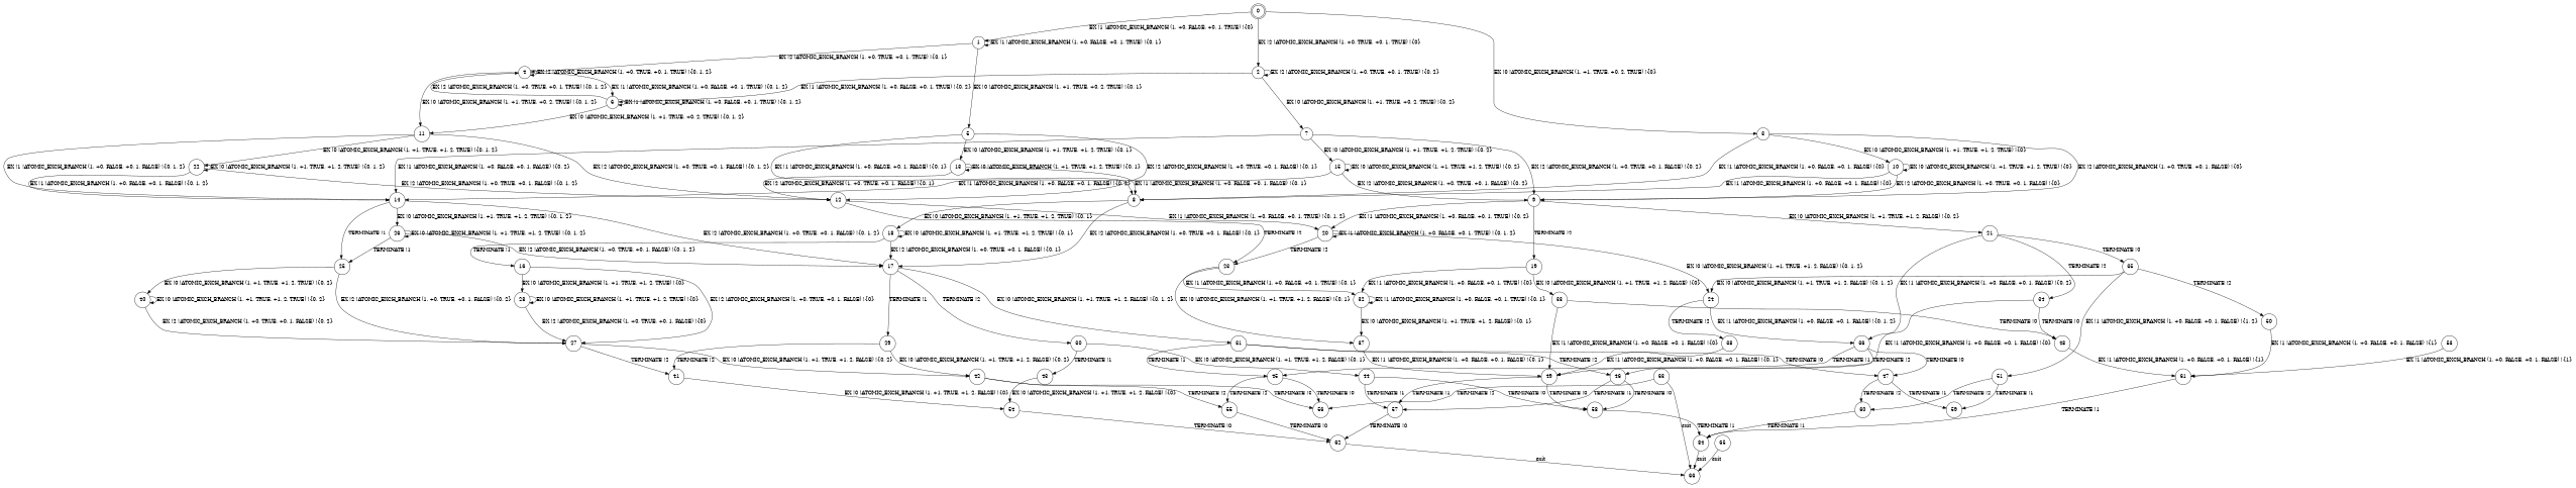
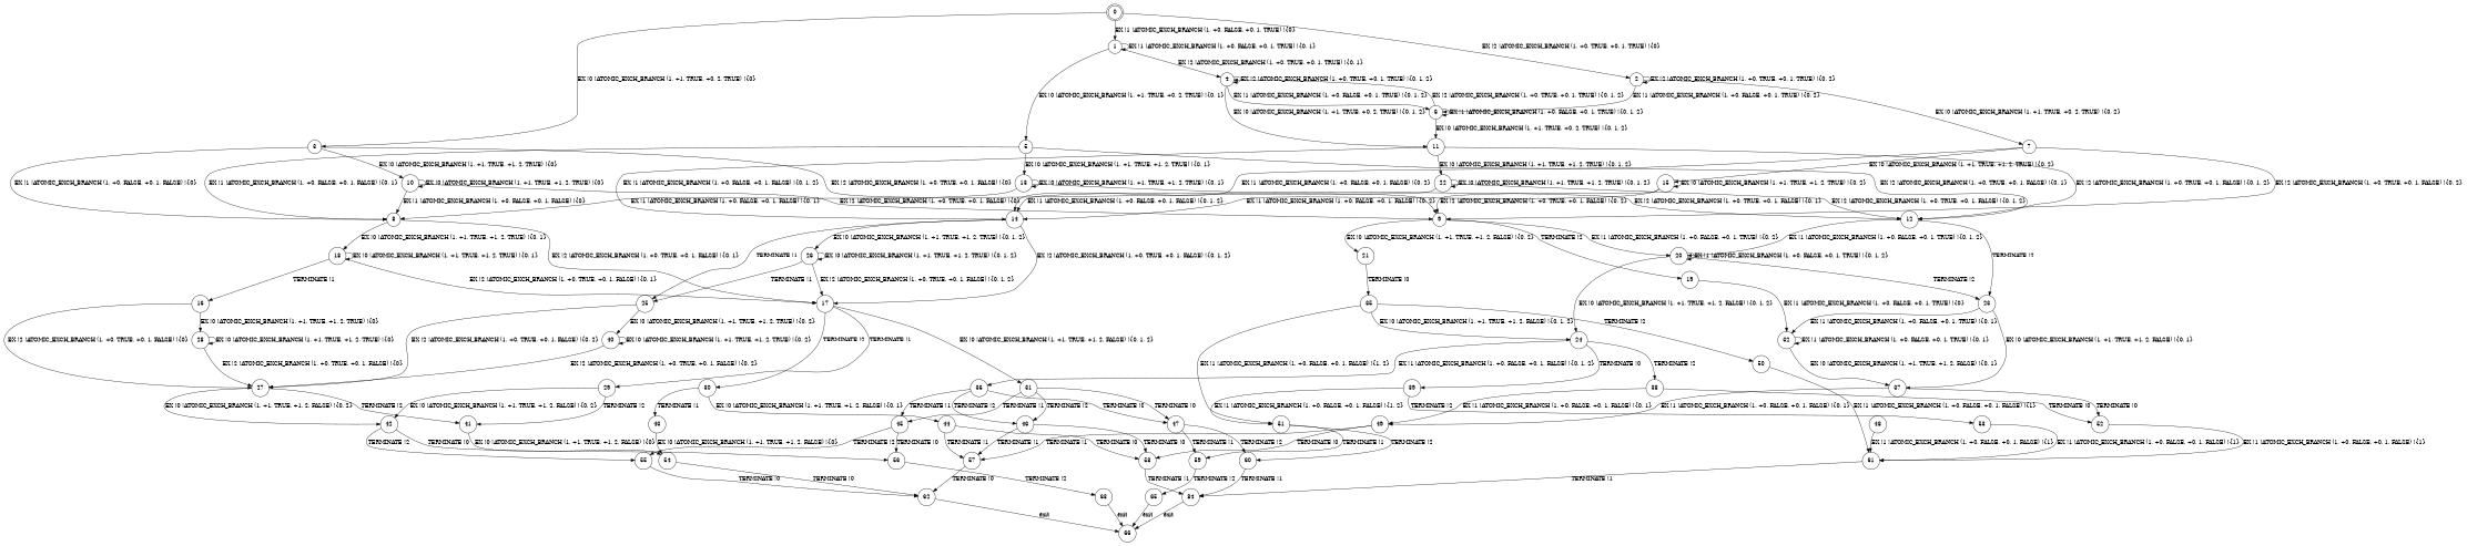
  digraph {
    node [shape=circle]
    0 [peripheries=2]
    1
    2
    3
    4
    5
    6
    7
    8
    9
    10
    11
    12
    13
    14
    15
    17
    18
    19
    20
    21
    22
    23
    25
    26
    16
    27
    28
    29
    30
    31
    32
-   33
    24
-   34
    35
    36
    37
    38
+   39
    40
    41
    42
    43
    44
    45
    46
    47
    48
    49
    50
    51
+   52
    53
    54
    55
    56
    57
    58
    59
    60
    61
    62
    63
    n65 [label=84]
    65
    66
    0 -> 1 [label="EX !1 !ATOMIC_EXCH_BRANCH (1, +0, FALSE, +0, 1, TRUE) !{0}"]
    0 -> 2 [label="EX !2 !ATOMIC_EXCH_BRANCH (1, +0, TRUE, +0, 1, TRUE) !{0}"]
    0 -> 3 [label="EX !0 !ATOMIC_EXCH_BRANCH (1, +1, TRUE, +0, 2, TRUE) !{0}"]
    1 -> 1 [label="EX !1 !ATOMIC_EXCH_BRANCH (1, +0, FALSE, +0, 1, TRUE) !{0, 1}"]
    1 -> 4 [label="EX !2 !ATOMIC_EXCH_BRANCH (1, +0, TRUE, +0, 1, TRUE) !{0, 1}"]
    1 -> 5 [label="EX !0 !ATOMIC_EXCH_BRANCH (1, +1, TRUE, +0, 2, TRUE) !{0, 1}"]
    2 -> 2 [label="EX !2 !ATOMIC_EXCH_BRANCH (1, +0, TRUE, +0, 1, TRUE) !{0, 2}"]
    2 -> 6 [label="EX !1 !ATOMIC_EXCH_BRANCH (1, +0, FALSE, +0, 1, TRUE) !{0, 2}"]
    2 -> 7 [label="EX !0 !ATOMIC_EXCH_BRANCH (1, +1, TRUE, +0, 2, TRUE) !{0, 2}"]
    3 -> 8 [label="EX !1 !ATOMIC_EXCH_BRANCH (1, +0, FALSE, +0, 1, FALSE) !{0}"]
    3 -> 9 [label="EX !2 !ATOMIC_EXCH_BRANCH (1, +0, TRUE, +0, 1, FALSE) !{0}"]
    3 -> 10 [label="EX !0 !ATOMIC_EXCH_BRANCH (1, +1, TRUE, +1, 2, TRUE) !{0}"]
    4 -> 4 [label="EX !2 !ATOMIC_EXCH_BRANCH (1, +0, TRUE, +0, 1, TRUE) !{0, 1, 2}"]
    4 -> 6 [label="EX !1 !ATOMIC_EXCH_BRANCH (1, +0, FALSE, +0, 1, TRUE) !{0, 1, 2}"]
    4 -> 11 [label="EX !0 !ATOMIC_EXCH_BRANCH (1, +1, TRUE, +0, 2, TRUE) !{0, 1, 2}"]
    5 -> 8 [label="EX !1 !ATOMIC_EXCH_BRANCH (1, +0, FALSE, +0, 1, FALSE) !{0, 1}"]
    5 -> 12 [label="EX !2 !ATOMIC_EXCH_BRANCH (1, +0, TRUE, +0, 1, FALSE) !{0, 1}"]
    5 -> 13 [label="EX !0 !ATOMIC_EXCH_BRANCH (1, +1, TRUE, +1, 2, TRUE) !{0, 1}"]
    6 -> 4 [label="EX !2 !ATOMIC_EXCH_BRANCH (1, +0, TRUE, +0, 1, TRUE) !{0, 1, 2}"]
    6 -> 6 [label="EX !1 !ATOMIC_EXCH_BRANCH (1, +0, FALSE, +0, 1, TRUE) !{0, 1, 2}"]
    6 -> 11 [label="EX !0 !ATOMIC_EXCH_BRANCH (1, +1, TRUE, +0, 2, TRUE) !{0, 1, 2}"]
    7 -> 9 [label="EX !2 !ATOMIC_EXCH_BRANCH (1, +0, TRUE, +0, 1, FALSE) !{0, 2}"]
    7 -> 14 [label="EX !1 !ATOMIC_EXCH_BRANCH (1, +0, FALSE, +0, 1, FALSE) !{0, 2}"]
    7 -> 15 [label="EX !0 !ATOMIC_EXCH_BRANCH (1, +1, TRUE, +1, 2, TRUE) !{0, 2}"]
    8 -> 17 [label="EX !2 !ATOMIC_EXCH_BRANCH (1, +0, TRUE, +0, 1, FALSE) !{0, 1}"]
    8 -> 18 [label="EX !0 !ATOMIC_EXCH_BRANCH (1, +1, TRUE, +1, 2, TRUE) !{0, 1}"]
    9 -> 19 [label="TERMINATE !2"]
    9 -> 20 [label="EX !1 !ATOMIC_EXCH_BRANCH (1, +0, FALSE, +0, 1, TRUE) !{0, 2}"]
    9 -> 21 [label="EX !0 !ATOMIC_EXCH_BRANCH (1, +1, TRUE, +1, 2, FALSE) !{0, 2}"]
    10 -> 8 [label="EX !1 !ATOMIC_EXCH_BRANCH (1, +0, FALSE, +0, 1, FALSE) !{0}"]
    10 -> 9 [label="EX !2 !ATOMIC_EXCH_BRANCH (1, +0, TRUE, +0, 1, FALSE) !{0}"]
    10 -> 10 [label="EX !0 !ATOMIC_EXCH_BRANCH (1, +1, TRUE, +1, 2, TRUE) !{0}"]
    11 -> 12 [label="EX !2 !ATOMIC_EXCH_BRANCH (1, +0, TRUE, +0, 1, FALSE) !{0, 1, 2}"]
    11 -> 14 [label="EX !1 !ATOMIC_EXCH_BRANCH (1, +0, FALSE, +0, 1, FALSE) !{0, 1, 2}"]
    11 -> 22 [label="EX !0 !ATOMIC_EXCH_BRANCH (1, +1, TRUE, +1, 2, TRUE) !{0, 1, 2}"]
    12 -> 20 [label="EX !1 !ATOMIC_EXCH_BRANCH (1, +0, FALSE, +0, 1, TRUE) !{0, 1, 2}"]
    12 -> 23 [label="TERMINATE !2"]
    13 -> 8 [label="EX !1 !ATOMIC_EXCH_BRANCH (1, +0, FALSE, +0, 1, FALSE) !{0, 1}"]
    13 -> 12 [label="EX !2 !ATOMIC_EXCH_BRANCH (1, +0, TRUE, +0, 1, FALSE) !{0, 1}"]
    13 -> 13 [label="EX !0 !ATOMIC_EXCH_BRANCH (1, +1, TRUE, +1, 2, TRUE) !{0, 1}"]
    14 -> 17 [label="EX !2 !ATOMIC_EXCH_BRANCH (1, +0, TRUE, +0, 1, FALSE) !{0, 1, 2}"]
    14 -> 25 [label="TERMINATE !1"]
    14 -> 26 [label="EX !0 !ATOMIC_EXCH_BRANCH (1, +1, TRUE, +1, 2, TRUE) !{0, 1, 2}"]
    15 -> 9 [label="EX !2 !ATOMIC_EXCH_BRANCH (1, +0, TRUE, +0, 1, FALSE) !{0, 2}"]
    15 -> 14 [label="EX !1 !ATOMIC_EXCH_BRANCH (1, +0, FALSE, +0, 1, FALSE) !{0, 2}"]
    15 -> 15 [label="EX !0 !ATOMIC_EXCH_BRANCH (1, +1, TRUE, +1, 2, TRUE) !{0, 2}"]
    17 -> 29 [label="TERMINATE !1"]
    17 -> 30 [label="TERMINATE !2"]
    17 -> 31 [label="EX !0 !ATOMIC_EXCH_BRANCH (1, +1, TRUE, +1, 2, FALSE) !{0, 1, 2}"]
    18 -> 17 [label="EX !2 !ATOMIC_EXCH_BRANCH (1, +0, TRUE, +0, 1, FALSE) !{0, 1}"]
    18 -> 18 [label="EX !0 !ATOMIC_EXCH_BRANCH (1, +1, TRUE, +1, 2, TRUE) !{0, 1}"]
    18 -> 16 [label="TERMINATE !1"]
    19 -> 32 [label="EX !1 !ATOMIC_EXCH_BRANCH (1, +0, FALSE, +0, 1, TRUE) !{0}"]
-   19 -> 33 [label="EX !0 !ATOMIC_EXCH_BRANCH (1, +1, TRUE, +1, 2, FALSE) !{0}"]
    20 -> 20 [label="EX !1 !ATOMIC_EXCH_BRANCH (1, +0, FALSE, +0, 1, TRUE) !{0, 1, 2}"]
    20 -> 23 [label="TERMINATE !2"]
    20 -> 24 [label="EX !0 !ATOMIC_EXCH_BRANCH (1, +1, TRUE, +1, 2, FALSE) !{0, 1, 2}"]
-   21 -> 34 [label="TERMINATE !2"]
    21 -> 35 [label="TERMINATE !0"]
-   21 -> 36 [label="EX !1 !ATOMIC_EXCH_BRANCH (1, +0, FALSE, +0, 1, FALSE) !{0, 2}"]
    22 -> 12 [label="EX !2 !ATOMIC_EXCH_BRANCH (1, +0, TRUE, +0, 1, FALSE) !{0, 1, 2}"]
    22 -> 14 [label="EX !1 !ATOMIC_EXCH_BRANCH (1, +0, FALSE, +0, 1, FALSE) !{0, 1, 2}"]
    22 -> 22 [label="EX !0 !ATOMIC_EXCH_BRANCH (1, +1, TRUE, +1, 2, TRUE) !{0, 1, 2}"]
    23 -> 32 [label="EX !1 !ATOMIC_EXCH_BRANCH (1, +0, FALSE, +0, 1, TRUE) !{0, 1}"]
    23 -> 37 [label="EX !0 !ATOMIC_EXCH_BRANCH (1, +1, TRUE, +1, 2, FALSE) !{0, 1}"]
    25 -> 27 [label="EX !2 !ATOMIC_EXCH_BRANCH (1, +0, TRUE, +0, 1, FALSE) !{0, 2}"]
    25 -> 40 [label="EX !0 !ATOMIC_EXCH_BRANCH (1, +1, TRUE, +1, 2, TRUE) !{0, 2}"]
    26 -> 17 [label="EX !2 !ATOMIC_EXCH_BRANCH (1, +0, TRUE, +0, 1, FALSE) !{0, 1, 2}"]
    26 -> 25 [label="TERMINATE !1"]
    26 -> 26 [label="EX !0 !ATOMIC_EXCH_BRANCH (1, +1, TRUE, +1, 2, TRUE) !{0, 1, 2}"]
    16 -> 27 [label="EX !2 !ATOMIC_EXCH_BRANCH (1, +0, TRUE, +0, 1, FALSE) !{0}"]
    16 -> 28 [label="EX !0 !ATOMIC_EXCH_BRANCH (1, +1, TRUE, +1, 2, TRUE) !{0}"]
    27 -> 41 [label="TERMINATE !2"]
    27 -> 42 [label="EX !0 !ATOMIC_EXCH_BRANCH (1, +1, TRUE, +1, 2, FALSE) !{0, 2}"]
    28 -> 27 [label="EX !2 !ATOMIC_EXCH_BRANCH (1, +0, TRUE, +0, 1, FALSE) !{0}"]
    28 -> 28 [label="EX !0 !ATOMIC_EXCH_BRANCH (1, +1, TRUE, +1, 2, TRUE) !{0}"]
    29 -> 41 [label="TERMINATE !2"]
    29 -> 42 [label="EX !0 !ATOMIC_EXCH_BRANCH (1, +1, TRUE, +1, 2, FALSE) !{0, 2}"]
    30 -> 43 [label="TERMINATE !1"]
    30 -> 44 [label="EX !0 !ATOMIC_EXCH_BRANCH (1, +1, TRUE, +1, 2, FALSE) !{0, 1}"]
    31 -> 45 [label="TERMINATE !1"]
    31 -> 46 [label="TERMINATE !2"]
    31 -> 47 [label="TERMINATE !0"]
    32 -> 32 [label="EX !1 !ATOMIC_EXCH_BRANCH (1, +0, FALSE, +0, 1, TRUE) !{0, 1}"]
    32 -> 37 [label="EX !0 !ATOMIC_EXCH_BRANCH (1, +1, TRUE, +1, 2, FALSE) !{0, 1}"]
-   33 -> 48 [label="TERMINATE !0"]
-   33 -> 49 [label="EX !1 !ATOMIC_EXCH_BRANCH (1, +0, FALSE, +0, 1, FALSE) !{0}"]
    24 -> 36 [label="EX !1 !ATOMIC_EXCH_BRANCH (1, +0, FALSE, +0, 1, FALSE) !{0, 1, 2}"]
    24 -> 38 [label="TERMINATE !2"]
-   34 -> 48 [label="TERMINATE !0"]
-   34 -> 49 [label="EX !1 !ATOMIC_EXCH_BRANCH (1, +0, FALSE, +0, 1, FALSE) !{0}"]
+   24 -> 39 [label="TERMINATE !0"]
    35 -> 24 [label="EX !0 !ATOMIC_EXCH_BRANCH (1, +1, TRUE, +1, 2, FALSE) !{0, 1, 2}"]
    35 -> 50 [label="TERMINATE !2"]
    35 -> 51 [label="EX !1 !ATOMIC_EXCH_BRANCH (1, +0, FALSE, +0, 1, FALSE) !{1, 2}"]
    36 -> 45 [label="TERMINATE !1"]
    36 -> 46 [label="TERMINATE !2"]
    36 -> 47 [label="TERMINATE !0"]
    37 -> 49 [label="EX !1 !ATOMIC_EXCH_BRANCH (1, +0, FALSE, +0, 1, FALSE) !{0, 1}"]
+   37 -> 52 [label="TERMINATE !0"]
    38 -> 49 [label="EX !1 !ATOMIC_EXCH_BRANCH (1, +0, FALSE, +0, 1, FALSE) !{0, 1}"]
+   38 -> 52 [label="TERMINATE !0"]
+   39 -> 51 [label="EX !1 !ATOMIC_EXCH_BRANCH (1, +0, FALSE, +0, 1, FALSE) !{1, 2}"]
+   39 -> 53 [label="TERMINATE !2"]
    40 -> 27 [label="EX !2 !ATOMIC_EXCH_BRANCH (1, +0, TRUE, +0, 1, FALSE) !{0, 2}"]
    40 -> 40 [label="EX !0 !ATOMIC_EXCH_BRANCH (1, +1, TRUE, +1, 2, TRUE) !{0, 2}"]
    41 -> 54 [label="EX !0 !ATOMIC_EXCH_BRANCH (1, +1, TRUE, +1, 2, FALSE) !{0}"]
    42 -> 55 [label="TERMINATE !2"]
    42 -> 56 [label="TERMINATE !0"]
    43 -> 54 [label="EX !0 !ATOMIC_EXCH_BRANCH (1, +1, TRUE, +1, 2, FALSE) !{0}"]
    44 -> 57 [label="TERMINATE !1"]
    44 -> 58 [label="TERMINATE !0"]
    45 -> 55 [label="TERMINATE !2"]
    45 -> 56 [label="TERMINATE !0"]
    46 -> 57 [label="TERMINATE !1"]
    46 -> 58 [label="TERMINATE !0"]
    47 -> 59 [label="TERMINATE !1"]
    47 -> 60 [label="TERMINATE !2"]
    48 -> 61 [label="EX !1 !ATOMIC_EXCH_BRANCH (1, +0, FALSE, +0, 1, FALSE) !{1}"]
    49 -> 57 [label="TERMINATE !1"]
    49 -> 58 [label="TERMINATE !0"]
    50 -> 61 [label="EX !1 !ATOMIC_EXCH_BRANCH (1, +0, FALSE, +0, 1, FALSE) !{1}"]
    51 -> 59 [label="TERMINATE !1"]
    51 -> 60 [label="TERMINATE !2"]
+   52 -> 61 [label="EX !1 !ATOMIC_EXCH_BRANCH (1, +0, FALSE, +0, 1, FALSE) !{1}"]
    53 -> 61 [label="EX !1 !ATOMIC_EXCH_BRANCH (1, +0, FALSE, +0, 1, FALSE) !{1}"]
    54 -> 62 [label="TERMINATE !0"]
    55 -> 62 [label="TERMINATE !0"]
-   63 -> 56 [label="TERMINATE !2"]
+   56 -> 63 [label="TERMINATE !2"]
    57 -> 62 [label="TERMINATE !0"]
    58 -> n65 [label="TERMINATE !1"]
+   59 -> 65 [label="TERMINATE !2"]
    60 -> n65 [label="TERMINATE !1"]
    61 -> n65 [label="TERMINATE !1"]
    62 -> 66 [label=exit]
    63 -> 66 [label=exit]
    n65 -> 66 [label=exit]
    65 -> 66 [label=exit]
  }
